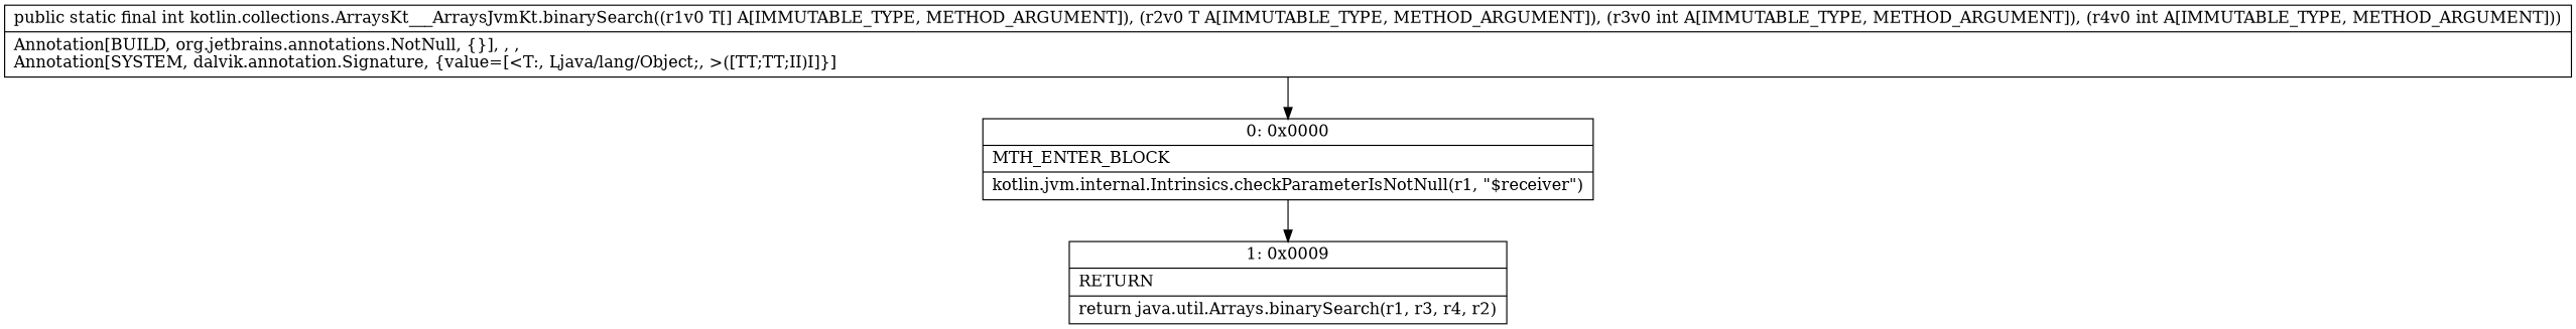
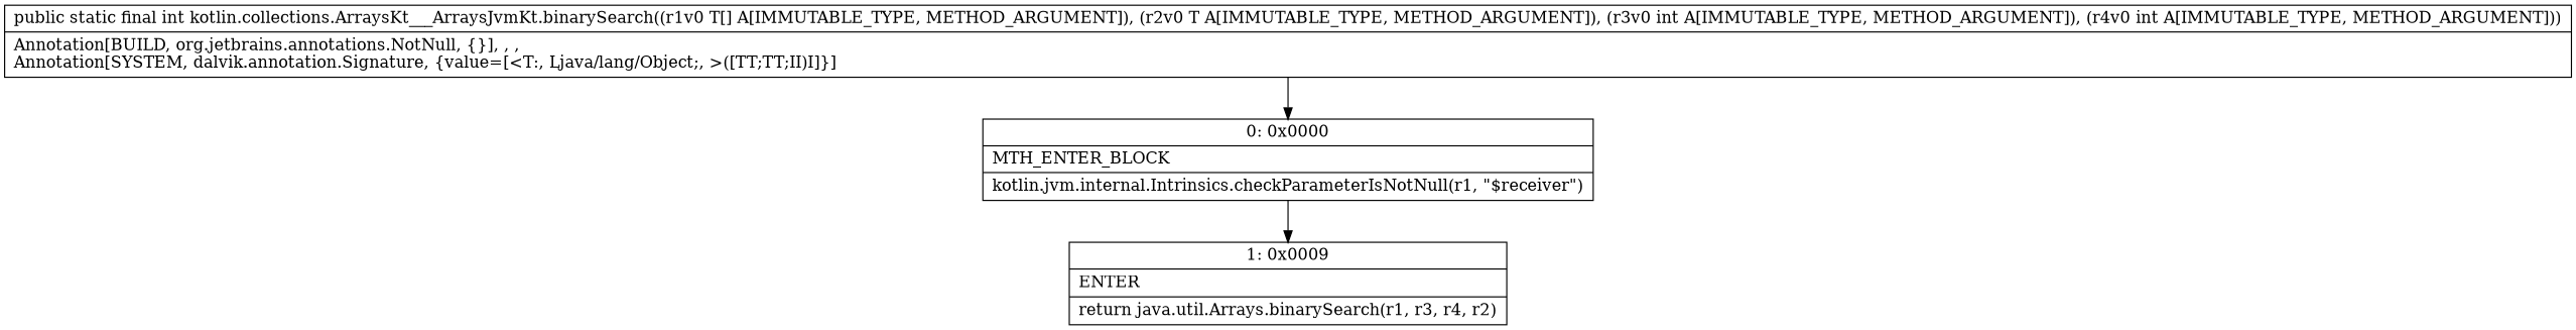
  digraph {
    node [shape=record]
    n1 [label="{0\:\ 0x0000|MTH_ENTER_BLOCK\l|kotlin.jvm.internal.Intrinsics.checkParameterIsNotNull(r1, \"$receiver\")\l}"]
-   n2 [label="{1\:\ 0x0009|RETURN\l|return java.util.Arrays.binarySearch(r1, r3, r4, r2)\l}"]
+   n2 [label="{1\:\ 0x0009|ENTER\l|return java.util.Arrays.binarySearch(r1, r3, r4, r2)\l}"]
    n3 [label="{public static final int kotlin.collections.ArraysKt___ArraysJvmKt.binarySearch((r1v0 T[] A[IMMUTABLE_TYPE, METHOD_ARGUMENT]), (r2v0 T A[IMMUTABLE_TYPE, METHOD_ARGUMENT]), (r3v0 int A[IMMUTABLE_TYPE, METHOD_ARGUMENT]), (r4v0 int A[IMMUTABLE_TYPE, METHOD_ARGUMENT]))  | Annotation[BUILD, org.jetbrains.annotations.NotNull, \{\}], , , \lAnnotation[SYSTEM, dalvik.annotation.Signature, \{value=[\<T:, Ljava\/lang\/Object;, \>([TT;TT;II)I]\}]\l}"]
    n1 -> n2
    n3 -> n1
  }
